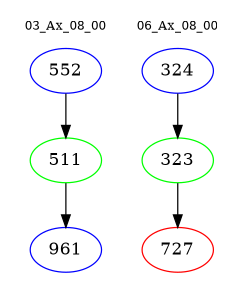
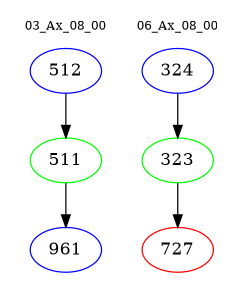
  digraph {
    node [color=blue]
    edge [color=black]
-   n1 [label=552]
+   n1 [label=512]
    n2 [color=green label=511]
    n3 [label=961]
    n4 [label=324]
    n5 [color=green label=323]
    n6 [color=red label=727]
    subgraph cluster_1 {
      color=white
      fontsize=10
      label="03_Ax_08_00"
      n1
      n2
      n3
    }
    subgraph cluster_2 {
      color=white
      fontsize=10
      label="06_Ax_08_00"
      n4
      n5
      n6
    }
    n1 -> n2
    n2 -> n3
    n4 -> n5
    n5 -> n6
  }
